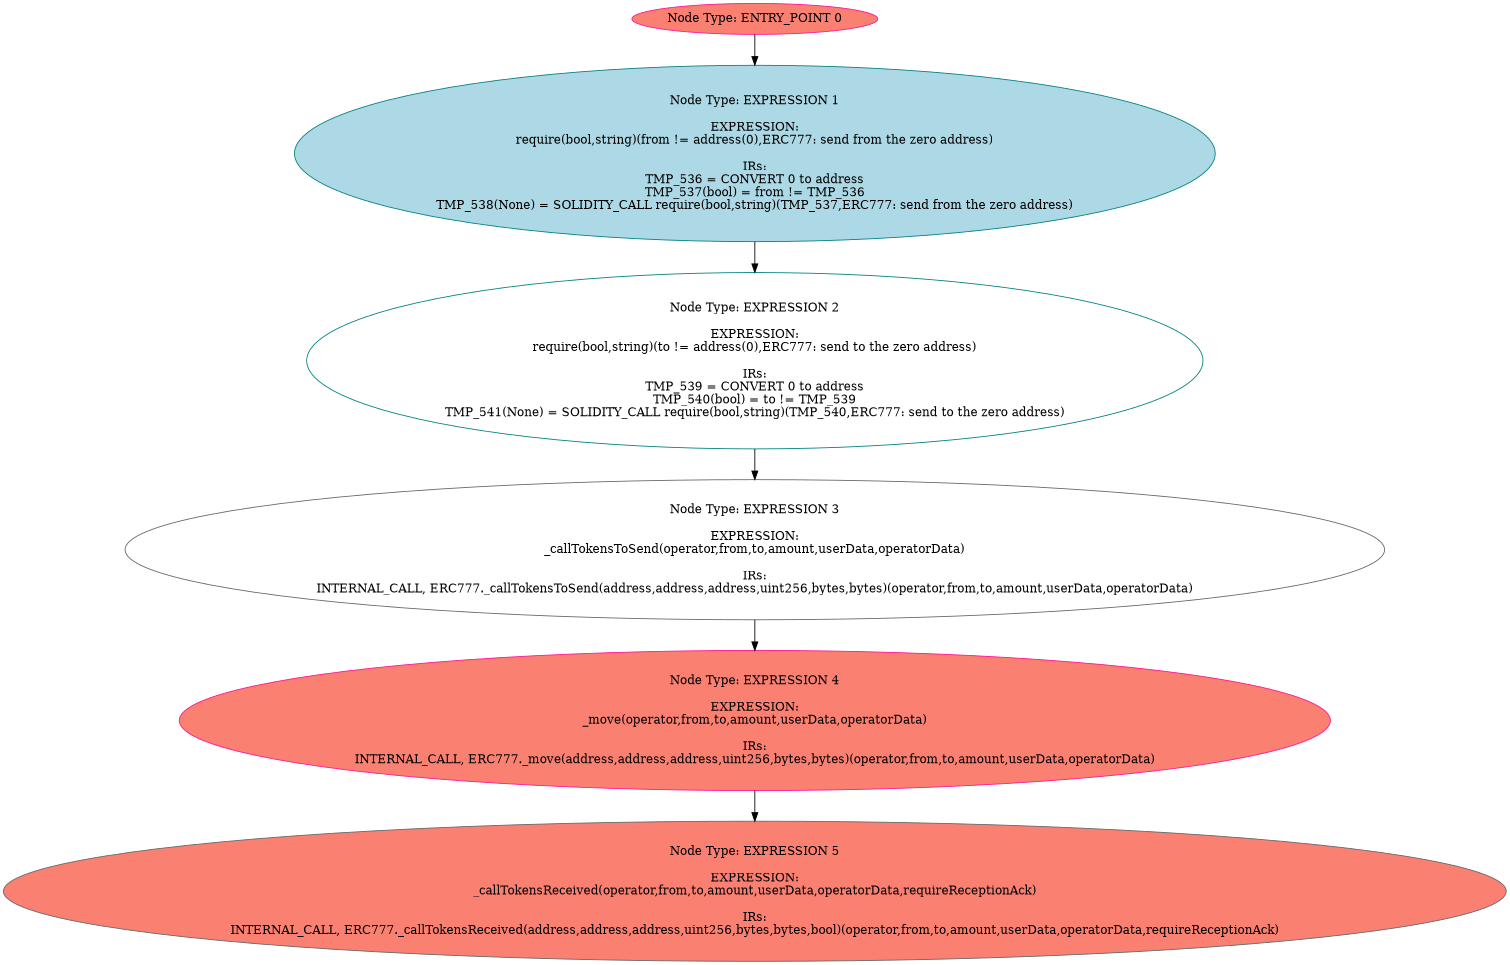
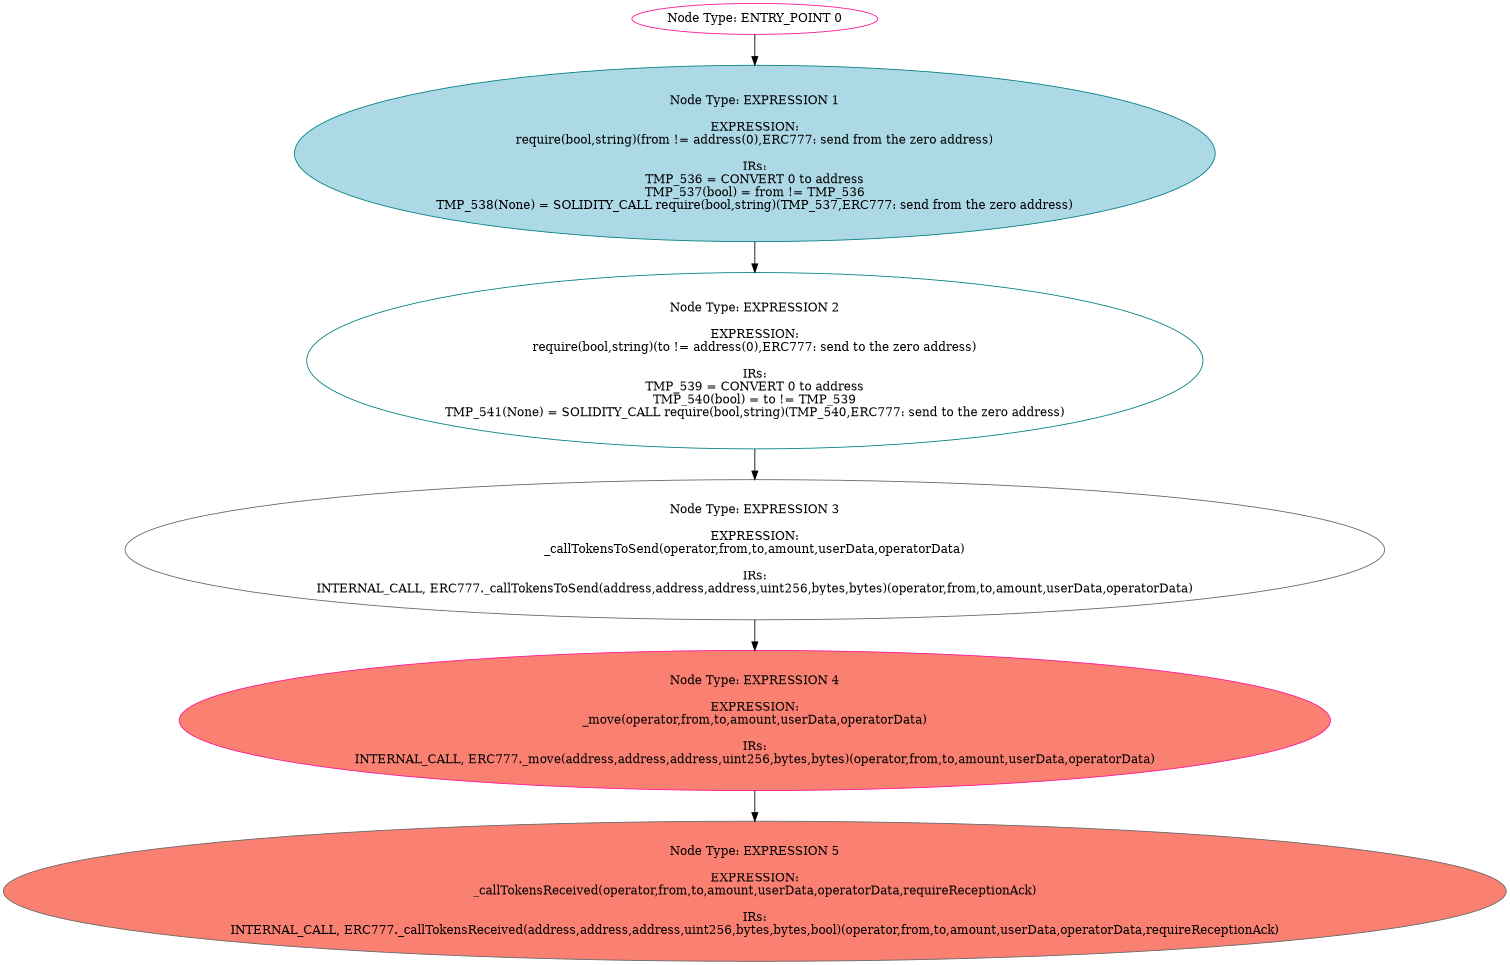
  digraph {
    node [style=filled fillcolor=white color=deeppink]
-   n1 [label="Node Type: ENTRY_POINT 0\n" fillcolor=salmon]
+   n1 [label="Node Type: ENTRY_POINT 0\n"]
    n2 [label="Node Type: EXPRESSION 1\n\nEXPRESSION:\nrequire(bool,string)(from != address(0),ERC777: send from the zero address)\n\nIRs:\nTMP_536 = CONVERT 0 to address\nTMP_537(bool) = from != TMP_536\nTMP_538(None) = SOLIDITY_CALL require(bool,string)(TMP_537,ERC777: send from the zero address)" fillcolor=lightblue color=teal]
    n3 [label="Node Type: EXPRESSION 2\n\nEXPRESSION:\nrequire(bool,string)(to != address(0),ERC777: send to the zero address)\n\nIRs:\nTMP_539 = CONVERT 0 to address\nTMP_540(bool) = to != TMP_539\nTMP_541(None) = SOLIDITY_CALL require(bool,string)(TMP_540,ERC777: send to the zero address)" color=teal]
    n4 [label="Node Type: EXPRESSION 3\n\nEXPRESSION:\n_callTokensToSend(operator,from,to,amount,userData,operatorData)\n\nIRs:\nINTERNAL_CALL, ERC777._callTokensToSend(address,address,address,uint256,bytes,bytes)(operator,from,to,amount,userData,operatorData)" color=gray40]
    n5 [label="Node Type: EXPRESSION 4\n\nEXPRESSION:\n_move(operator,from,to,amount,userData,operatorData)\n\nIRs:\nINTERNAL_CALL, ERC777._move(address,address,address,uint256,bytes,bytes)(operator,from,to,amount,userData,operatorData)" fillcolor=salmon]
    n6 [label="Node Type: EXPRESSION 5\n\nEXPRESSION:\n_callTokensReceived(operator,from,to,amount,userData,operatorData,requireReceptionAck)\n\nIRs:\nINTERNAL_CALL, ERC777._callTokensReceived(address,address,address,uint256,bytes,bytes,bool)(operator,from,to,amount,userData,operatorData,requireReceptionAck)" fillcolor=salmon color=gray40]
    n1 -> n2
    n2 -> n3
    n3 -> n4
    n4 -> n5
    n5 -> n6
  }
